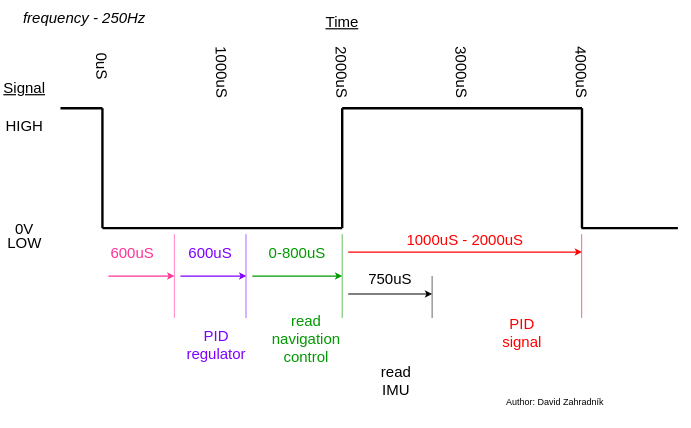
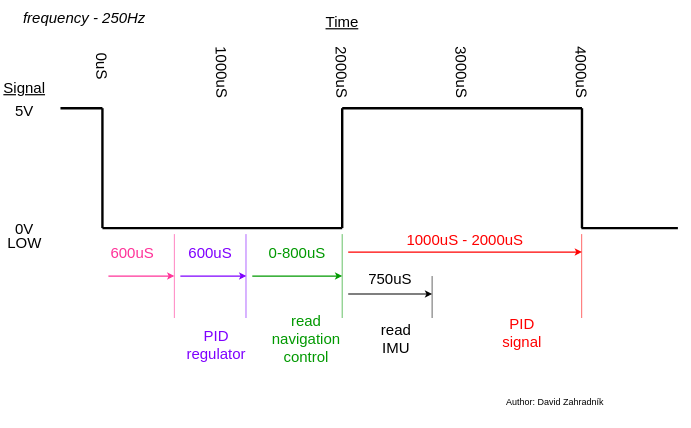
  <mxCell id="0" />
  <mxCell id="1" parent="0" />
  <mxCell id="2" value="" style="endArrow=none;html=1;fontSize=25;strokeWidth=4;" edge="1" parent="1"><mxGeometry width="50" height="50" relative="1" as="geometry"><mxPoint x="570" y="380" as="sourcePoint" /><mxPoint x="570" y="180" as="targetPoint" /></mxGeometry></mxCell>
  <mxCell id="3" value="" style="endArrow=none;html=1;fontSize=25;strokeWidth=4;" edge="1" parent="1"><mxGeometry width="50" height="50" relative="1" as="geometry"><mxPoint x="570" y="180" as="sourcePoint" /><mxPoint x="970" y="180" as="targetPoint" /></mxGeometry></mxCell>
  <mxCell id="4" value="" style="endArrow=none;html=1;fontSize=25;strokeWidth=4;" edge="1" parent="1"><mxGeometry width="50" height="50" relative="1" as="geometry"><mxPoint x="970" y="380" as="sourcePoint" /><mxPoint x="970" y="180" as="targetPoint" /></mxGeometry></mxCell>
  <mxCell id="5" value="" style="endArrow=none;html=1;fontSize=25;strokeWidth=4;" edge="1" parent="1"><mxGeometry width="50" height="50" relative="1" as="geometry"><mxPoint x="170" y="380" as="sourcePoint" /><mxPoint x="570" y="380" as="targetPoint" /></mxGeometry></mxCell>
  <mxCell id="6" value="" style="endArrow=none;html=1;fontSize=25;strokeWidth=4;" edge="1" parent="1"><mxGeometry width="50" height="50" relative="1" as="geometry"><mxPoint x="100" y="180" as="sourcePoint" /><mxPoint x="170" y="180" as="targetPoint" /></mxGeometry></mxCell>
  <mxCell id="7" value="" style="endArrow=none;html=1;fontSize=25;strokeWidth=4;" edge="1" parent="1"><mxGeometry width="50" height="50" relative="1" as="geometry"><mxPoint x="170" y="380" as="sourcePoint" /><mxPoint x="170" y="180" as="targetPoint" /></mxGeometry></mxCell>
  <mxCell id="8" value="" style="endArrow=none;html=1;fontSize=25;strokeWidth=4;" edge="1" parent="1"><mxGeometry width="50" height="50" relative="1" as="geometry"><mxPoint x="969" y="380" as="sourcePoint" /><mxPoint x="1130" y="380" as="targetPoint" /></mxGeometry></mxCell>
+ <mxCell id="9" value="5V" style="text;html=1;strokeColor=none;fillColor=none;align=center;verticalAlign=middle;whiteSpace=wrap;rounded=0;fontSize=25;" vertex="1" parent="1"><mxGeometry x="20" y="175" width="40" height="15" as="geometry" /></mxCell>
  <mxCell id="10" value="0V" style="text;html=1;strokeColor=none;fillColor=none;align=center;verticalAlign=middle;whiteSpace=wrap;rounded=0;fontSize=25;" vertex="1" parent="1"><mxGeometry x="20" y="370" width="40" height="20" as="geometry" /></mxCell>
  <mxCell id="11" value="Signal" style="text;html=1;strokeColor=none;fillColor=none;align=center;verticalAlign=middle;whiteSpace=wrap;rounded=0;fontSize=25;fontStyle=4" vertex="1" parent="1"><mxGeometry x="20" y="135" width="40" height="20" as="geometry" /></mxCell>
  <mxCell id="12" value="0uS" style="text;html=1;strokeColor=none;fillColor=none;align=center;verticalAlign=middle;whiteSpace=wrap;rounded=0;fontSize=25;rotation=89;" vertex="1" parent="1"><mxGeometry x="150" y="95" width="40" height="30" as="geometry" /></mxCell>
  <mxCell id="13" value="2000uS" style="text;html=1;strokeColor=none;fillColor=none;align=center;verticalAlign=middle;whiteSpace=wrap;rounded=0;fontSize=25;rotation=89;" vertex="1" parent="1"><mxGeometry x="550" y="105" width="40" height="30" as="geometry" /></mxCell>
  <mxCell id="14" value="4000uS" style="text;html=1;strokeColor=none;fillColor=none;align=center;verticalAlign=middle;whiteSpace=wrap;rounded=0;fontSize=25;rotation=89;" vertex="1" parent="1"><mxGeometry x="950" y="105" width="40" height="30" as="geometry" /></mxCell>
  <mxCell id="15" value="3000uS" style="text;html=1;strokeColor=none;fillColor=none;align=center;verticalAlign=middle;whiteSpace=wrap;rounded=0;fontSize=25;rotation=89;" vertex="1" parent="1"><mxGeometry x="750" y="105" width="40" height="30" as="geometry" /></mxCell>
  <mxCell id="16" value="1000uS" style="text;html=1;strokeColor=none;fillColor=none;align=center;verticalAlign=middle;whiteSpace=wrap;rounded=0;fontSize=25;rotation=89;" vertex="1" parent="1"><mxGeometry x="350" y="105" width="40" height="30" as="geometry" /></mxCell>
  <mxCell id="17" value="Time" style="text;html=1;strokeColor=none;fillColor=none;align=center;verticalAlign=middle;whiteSpace=wrap;rounded=0;fontSize=25;fontStyle=4" vertex="1" parent="1"><mxGeometry x="550" y="25" width="40" height="20" as="geometry" /></mxCell>
  <mxCell id="18" value="read navigation control" style="text;html=1;strokeColor=none;fillColor=none;align=center;verticalAlign=middle;whiteSpace=wrap;rounded=0;fontSize=25;fontColor=#009900;" vertex="1" parent="1"><mxGeometry x="490" y="540" width="40" height="47" as="geometry" /></mxCell>
  <mxCell id="19" value="PID regulator" style="text;html=1;strokeColor=none;fillColor=none;align=center;verticalAlign=middle;whiteSpace=wrap;rounded=0;fontSize=25;fontColor=#7F00FF;" vertex="1" parent="1"><mxGeometry x="340" y="550" width="40" height="47" as="geometry" /></mxCell>
- <mxCell id="20" value="read IMU" style="text;html=1;strokeColor=none;fillColor=none;align=center;verticalAlign=middle;whiteSpace=wrap;rounded=0;fontSize=25;" vertex="1" parent="1"><mxGeometry x="640" y="610" width="40" height="47" as="geometry" /></mxCell>
+ <mxCell id="20" value="read IMU" style="text;html=1;strokeColor=none;fillColor=none;align=center;verticalAlign=middle;whiteSpace=wrap;rounded=0;fontSize=25;" vertex="1" parent="1"><mxGeometry x="640" y="540" width="40" height="47" as="geometry" /></mxCell>
  <mxCell id="21" value="PID signal" style="text;html=1;strokeColor=none;fillColor=none;align=center;verticalAlign=middle;whiteSpace=wrap;rounded=0;fontSize=25;fontColor=#FF0000;" vertex="1" parent="1"><mxGeometry x="850" y="530" width="40" height="47" as="geometry" /></mxCell>
  <mxCell id="22" value="" style="endArrow=none;html=1;fontSize=25;fillColor=#d5e8d4;strokeColor=#FF3399;shadow=0;labelBorderColor=none;fontColor=#FF3399;" edge="1" parent="1"><mxGeometry width="50" height="50" relative="1" as="geometry"><mxPoint x="290" y="530" as="sourcePoint" /><mxPoint x="290" y="390" as="targetPoint" /></mxGeometry></mxCell>
  <mxCell id="23" value="" style="endArrow=none;html=1;fontSize=25;fontColor=#7F00FF;strokeColor=#7F00FF;" edge="1" parent="1"><mxGeometry width="50" height="50" relative="1" as="geometry"><mxPoint x="409.5" y="530" as="sourcePoint" /><mxPoint x="409.5" y="390" as="targetPoint" /></mxGeometry></mxCell>
  <mxCell id="24" value="" style="endArrow=none;html=1;fontSize=25;fontColor=#009900;labelBackgroundColor=#ffffff;strokeColor=#009900;" edge="1" parent="1"><mxGeometry width="50" height="50" relative="1" as="geometry"><mxPoint x="570" y="530" as="sourcePoint" /><mxPoint x="570" y="390" as="targetPoint" /></mxGeometry></mxCell>
  <mxCell id="25" value="" style="endArrow=none;html=1;fontSize=25;" edge="1" parent="1"><mxGeometry width="50" height="50" relative="1" as="geometry"><mxPoint x="720" y="530" as="sourcePoint" /><mxPoint x="720" y="460" as="targetPoint" /></mxGeometry></mxCell>
  <mxCell id="26" value="" style="endArrow=classic;html=1;shadow=0;labelBackgroundColor=#ffffff;strokeColor=#FF3399;fontSize=25;fontColor=#009900;strokeWidth=2;" edge="1" parent="1"><mxGeometry width="50" height="50" relative="1" as="geometry"><mxPoint x="180" y="460" as="sourcePoint" /><mxPoint x="290" y="460" as="targetPoint" /></mxGeometry></mxCell>
  <mxCell id="27" value="" style="endArrow=classic;html=1;shadow=0;labelBackgroundColor=#ffffff;strokeColor=#7F00FF;fontSize=25;fontColor=#009900;strokeWidth=2;" edge="1" parent="1"><mxGeometry width="50" height="50" relative="1" as="geometry"><mxPoint x="300" y="460" as="sourcePoint" /><mxPoint x="410" y="460" as="targetPoint" /></mxGeometry></mxCell>
  <mxCell id="28" value="" style="endArrow=classic;html=1;shadow=0;labelBackgroundColor=#ffffff;strokeColor=#009900;fontSize=25;fontColor=#009900;strokeWidth=2;" edge="1" parent="1"><mxGeometry width="50" height="50" relative="1" as="geometry"><mxPoint x="420" y="460" as="sourcePoint" /><mxPoint x="570" y="460" as="targetPoint" /></mxGeometry></mxCell>
  <mxCell id="29" value="" style="endArrow=none;html=1;fontSize=25;fontColor=#009900;labelBackgroundColor=#ffffff;strokeColor=#FF0000;" edge="1" parent="1"><mxGeometry width="50" height="50" relative="1" as="geometry"><mxPoint x="969.5" y="530" as="sourcePoint" /><mxPoint x="969.5" y="390" as="targetPoint" /></mxGeometry></mxCell>
  <mxCell id="30" value="" style="endArrow=classic;html=1;shadow=0;labelBackgroundColor=#ffffff;strokeColor=#000000;fontSize=25;fontColor=#000000;strokeWidth=2;" edge="1" parent="1"><mxGeometry width="50" height="50" relative="1" as="geometry"><mxPoint x="580" y="490" as="sourcePoint" /><mxPoint x="720" y="490" as="targetPoint" /></mxGeometry></mxCell>
  <mxCell id="31" value="" style="endArrow=classic;html=1;shadow=0;labelBackgroundColor=#ffffff;strokeColor=#FF0000;fontSize=25;fontColor=#000000;strokeWidth=2;" edge="1" parent="1"><mxGeometry width="50" height="50" relative="1" as="geometry"><mxPoint x="580" y="420" as="sourcePoint" /><mxPoint x="970" y="420" as="targetPoint" /></mxGeometry></mxCell>
  <mxCell id="32" value="600uS" style="text;html=1;align=center;verticalAlign=middle;whiteSpace=wrap;rounded=0;fontSize=25;shadow=1;fontColor=#FF3399;" vertex="1" parent="1"><mxGeometry x="200" y="410" width="40" height="20" as="geometry" /></mxCell>
  <mxCell id="33" value="600uS" style="text;html=1;strokeColor=none;fillColor=none;align=center;verticalAlign=middle;whiteSpace=wrap;rounded=0;fontSize=25;fontColor=#7F00FF;" vertex="1" parent="1"><mxGeometry x="330" y="396.5" width="40" height="47" as="geometry" /></mxCell>
  <mxCell id="34" value="0-800uS" style="text;html=1;strokeColor=none;fillColor=none;align=center;verticalAlign=middle;whiteSpace=wrap;rounded=0;fontSize=25;fontColor=#009900;" vertex="1" parent="1"><mxGeometry x="440" y="397" width="110" height="47" as="geometry" /></mxCell>
  <mxCell id="35" value="750uS" style="text;html=1;strokeColor=none;fillColor=none;align=center;verticalAlign=middle;whiteSpace=wrap;rounded=0;fontSize=25;" vertex="1" parent="1"><mxGeometry x="610" y="440" width="80" height="47" as="geometry" /></mxCell>
  <mxCell id="36" value="1000uS - 2000uS" style="text;html=1;strokeColor=none;fillColor=none;align=center;verticalAlign=middle;whiteSpace=wrap;rounded=0;fontSize=25;fontColor=#FF0000;" vertex="1" parent="1"><mxGeometry x="660" y="380" width="230" height="37" as="geometry" /></mxCell>
- <mxCell id="37" value="HIGH" style="text;html=1;strokeColor=none;fillColor=none;align=center;verticalAlign=middle;whiteSpace=wrap;rounded=0;fontSize=25;" vertex="1" parent="1"><mxGeometry x="20" y="200" width="40" height="15" as="geometry" /></mxCell>
  <mxCell id="38" value="LOW" style="text;html=1;strokeColor=none;fillColor=none;align=center;verticalAlign=middle;whiteSpace=wrap;rounded=0;fontSize=25;" vertex="1" parent="1"><mxGeometry x="20" y="396.5" width="40" height="15" as="geometry" /></mxCell>
  <mxCell id="39" value="Author: David Zahradník" style="text;html=1;strokeColor=none;fillColor=none;align=center;verticalAlign=middle;whiteSpace=wrap;rounded=0;fontSize=15;" vertex="1" parent="1"><mxGeometry x="750" y="645" width="350" height="47" as="geometry" /></mxCell>
  <mxCell id="40" value="&lt;span style=&quot;font-size: 25px;&quot;&gt;frequency - 250Hz&lt;/span&gt;&lt;br style=&quot;font-size: 25px;&quot;&gt;" style="text;html=1;strokeColor=none;fillColor=none;align=center;verticalAlign=middle;whiteSpace=wrap;rounded=0;fontSize=25;fontStyle=2" vertex="1" parent="1"><mxGeometry x="30" y="20" width="220" height="15" as="geometry" /></mxCell>
